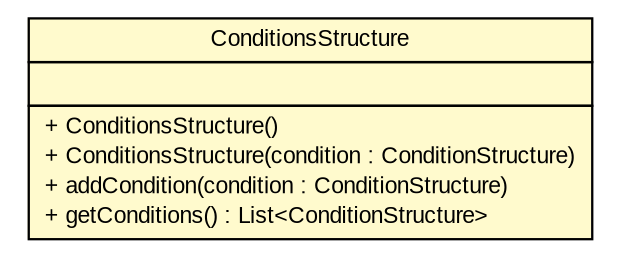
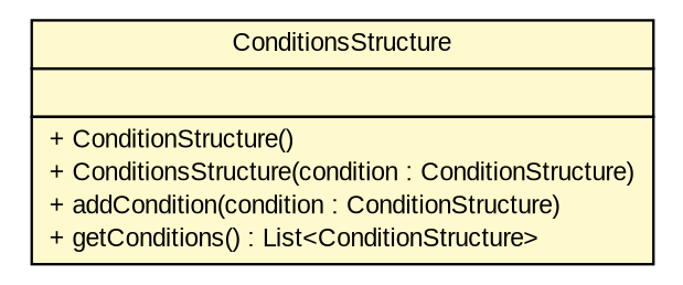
  digraph {
    nodesep=0.25
    ranksep=0.5
-   n1 [fontcolor=black fontname=arial fontsize=10.0 label=<<table title="br.gov.to.sefaz.persistence.query.structure.where.ConditionsStructure" border="0" cellborder="1" cellspacing="0" cellpadding="2" port="p" bgcolor="lemonChiffon" href="./ConditionsStructure.html"> 		<tr><td><table border="0" cellspacing="0" cellpadding="1"> <tr><td align="center" balign="center"> ConditionsStructure </td></tr> 		</table></td></tr> 		<tr><td><table border="0" cellspacing="0" cellpadding="1"> <tr><td align="left" balign="left">  </td></tr> 		</table></td></tr> 		<tr><td><table border="0" cellspacing="0" cellpadding="1"> <tr><td align="left" balign="left"> + ConditionsStructure() </td></tr> <tr><td align="left" balign="left"> + ConditionsStructure(condition : ConditionStructure) </td></tr> <tr><td align="left" balign="left"> + addCondition(condition : ConditionStructure) </td></tr> <tr><td align="left" balign="left"> + getConditions() : List&lt;ConditionStructure&gt; </td></tr> 		</table></td></tr> 		</table>> shape=plaintext]
+   n1 [fontcolor=black fontname=arial fontsize=10.0 label=<<table title="br.gov.to.sefaz.persistence.query.structure.where.ConditionsStructure" border="0" cellborder="1" cellspacing="0" cellpadding="2" port="p" bgcolor="lemonChiffon" href="./ConditionsStructure.html"> 		<tr><td><table border="0" cellspacing="0" cellpadding="1"> <tr><td align="center" balign="center"> ConditionsStructure </td></tr> 		</table></td></tr> 		<tr><td><table border="0" cellspacing="0" cellpadding="1"> <tr><td align="left" balign="left">  </td></tr> 		</table></td></tr> 		<tr><td><table border="0" cellspacing="0" cellpadding="1"> <tr><td align="left" balign="left"> + ConditionStructure() </td></tr> <tr><td align="left" balign="left"> + ConditionsStructure(condition : ConditionStructure) </td></tr> <tr><td align="left" balign="left"> + addCondition(condition : ConditionStructure) </td></tr> <tr><td align="left" balign="left"> + getConditions() : List&lt;ConditionStructure&gt; </td></tr> 		</table></td></tr> 		</table>> shape=plaintext]
  }
